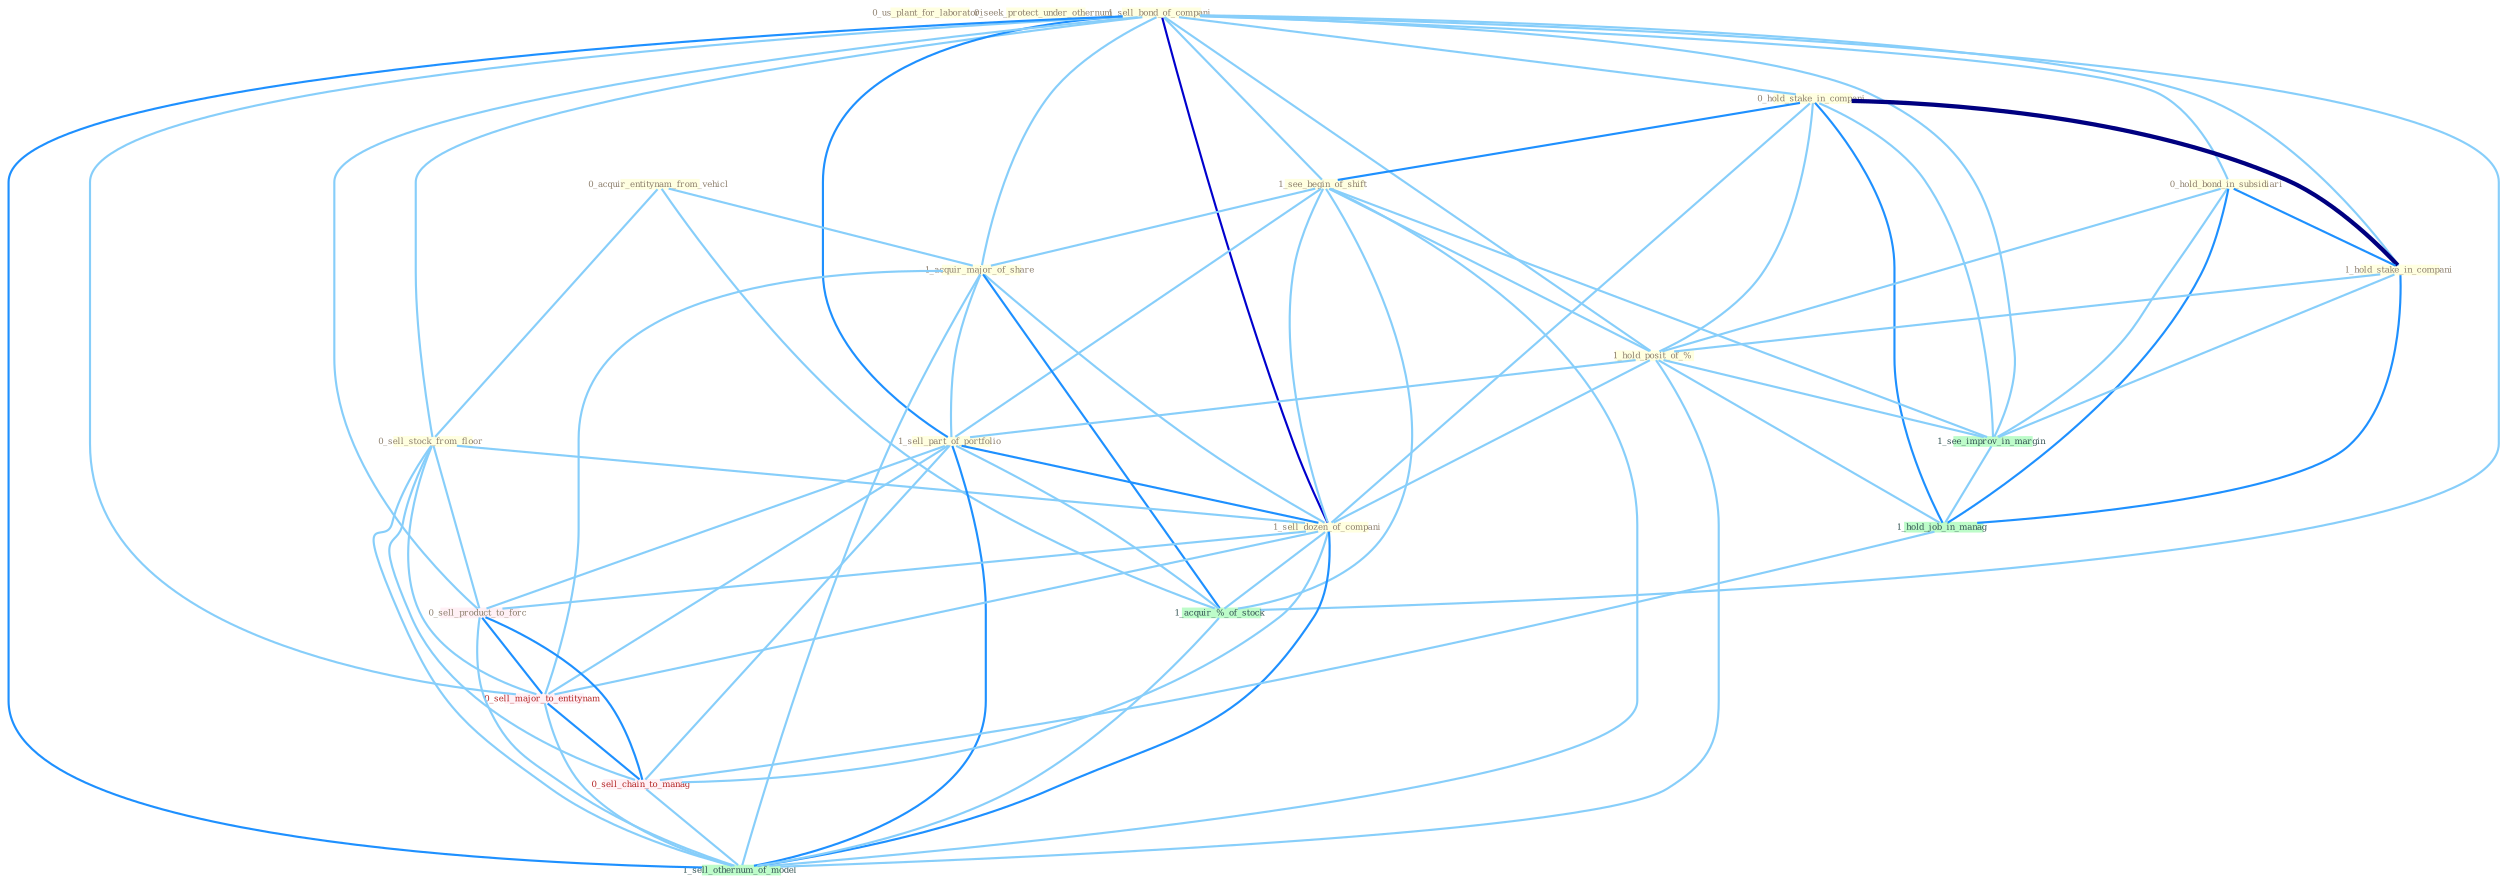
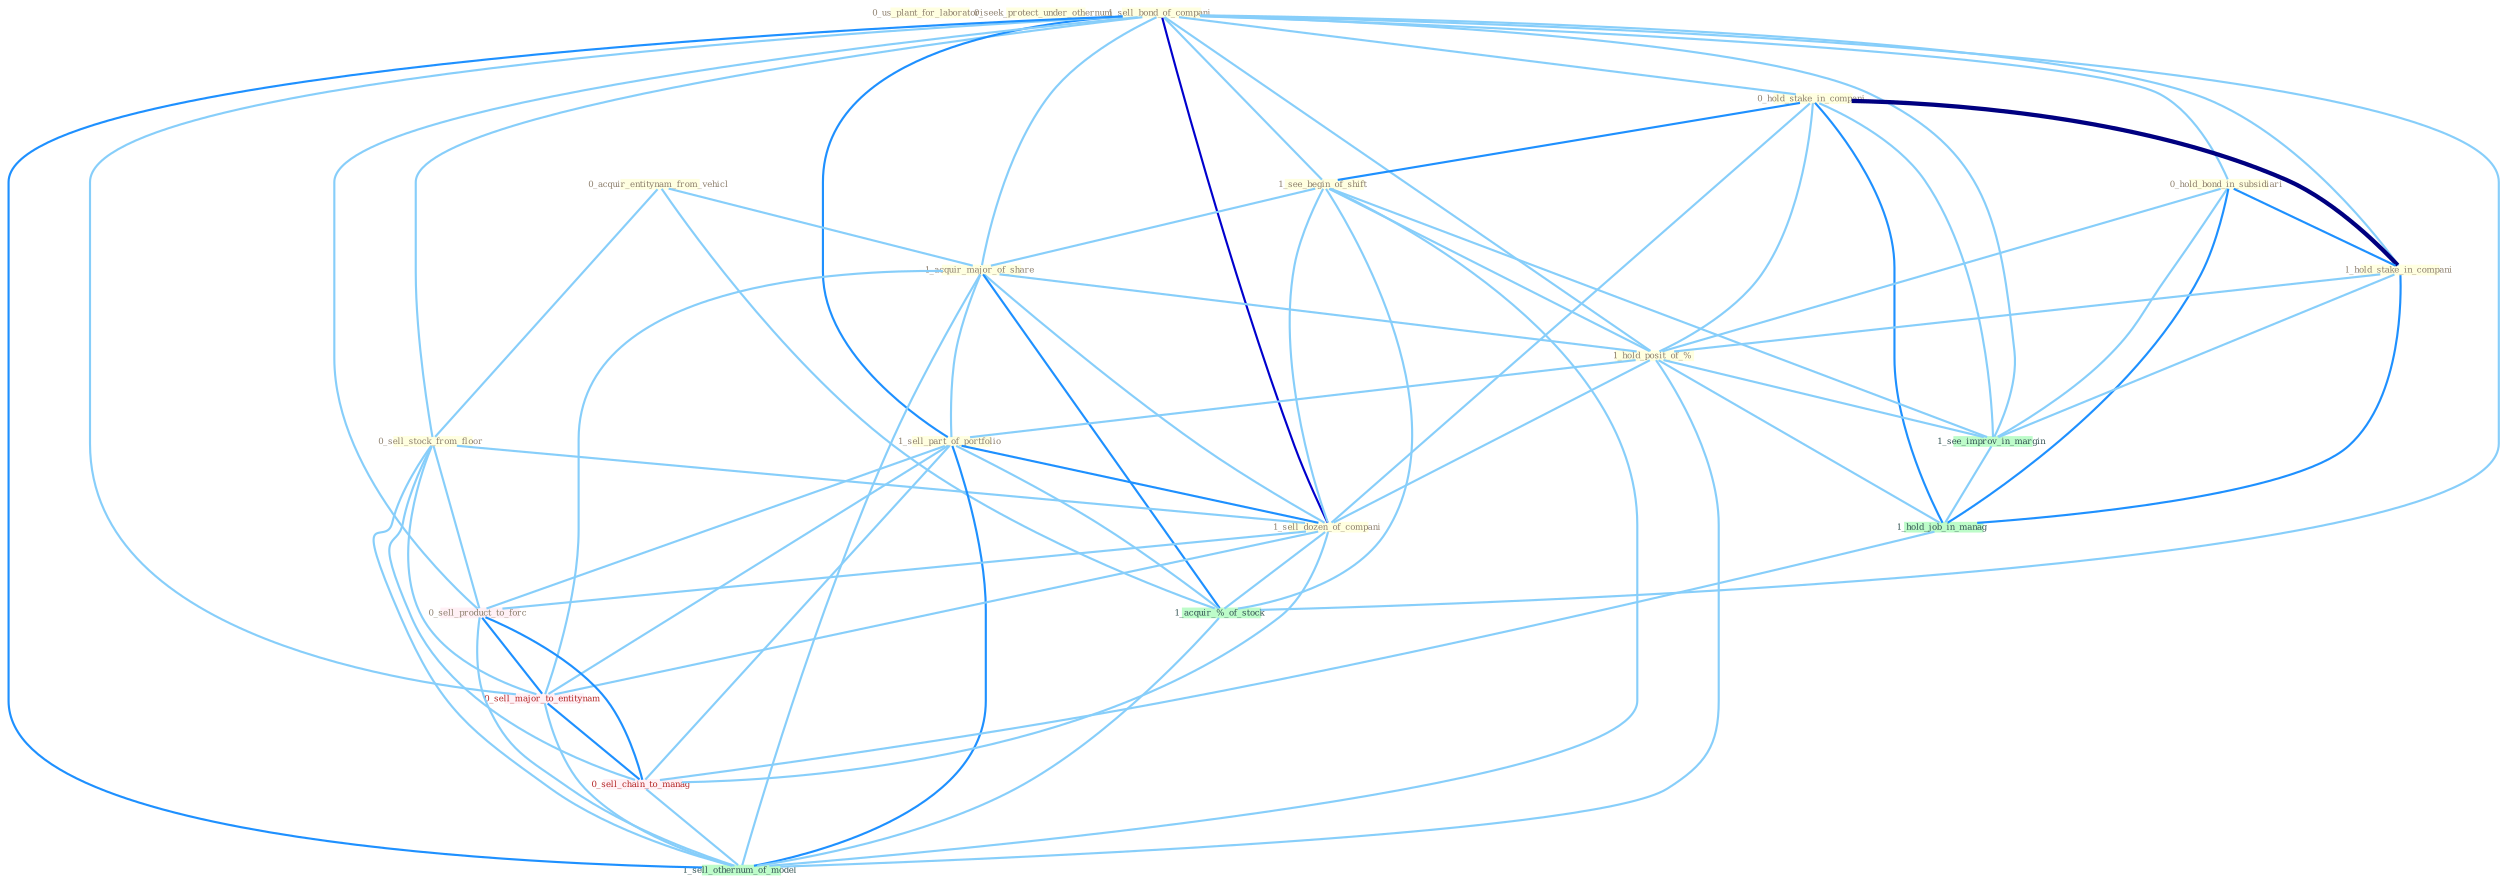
  graph {
    node [color="#ffffe0" fixedsize=true fontcolor="#8b7d6b" fontsize=4 shape=polygon style=filled]
    edge [color="#87cefa" w=1]
    "0_us_plant_for_laboratori " [height=.06 width=.5]
    "0_seek_protect_under_othernum " [height=.06 width=.5]
    "1_sell_bond_of_compani " [height=.06 width=.5]
    "0_acquir_entitynam_from_vehicl " [height=.06 width=.5]
    "0_hold_stake_in_compani " [height=.06 width=.5]
    "0_hold_bond_in_subsidiari " [height=.06 width=.5]
    "1_see_begin_of_shift " [height=.06 width=.5]
    "1_acquir_major_of_share " [height=.06 width=.5]
    "1_hold_stake_in_compani " [height=.06 width=.5]
    "0_sell_stock_from_floor " [height=.06 width=.5]
    "1_hold_posit_of_% " [height=.06 width=.5]
    "1_sell_part_of_portfolio " [height=.06 width=.5]
    "1_sell_dozen_of_compani " [height=.06 width=.5]
    "0_sell_product_to_forc " [color="#fff0f5" height=.06 width=.5]
    "0_sell_major_to_entitynam " [color="#fff0f5" fontcolor="#b22222" height=.06 width=.5]
    "0_sell_chain_to_manag " [color="#fff0f5" fontcolor="#b22222" height=.06 width=.5]
    "1_acquir_%_of_stock " [color="#BDFCC9" fontcolor="#2f4f4f" height=.06 width=.5]
    "1_sell_othernum_of_model " [color="#BDFCC9" fontcolor="#2f4f4f" height=.06 width=.5]
    "1_see_improv_in_margin " [color="#BDFCC9" fontcolor="#2f4f4f" height=.06 width=.5]
    "1_hold_job_in_manag " [color="#BDFCC9" fontcolor="#2f4f4f" height=.06 width=.5]
    subgraph sub_1 {
      "0_us_plant_for_laboratori "
      "0_seek_protect_under_othernum "
      "1_sell_bond_of_compani "
      "0_acquir_entitynam_from_vehicl "
      "0_hold_stake_in_compani "
      "0_hold_bond_in_subsidiari "
      "1_see_begin_of_shift "
      "1_acquir_major_of_share "
      "1_hold_stake_in_compani "
      "0_sell_stock_from_floor "
      "1_hold_posit_of_% "
      "1_sell_part_of_portfolio "
      "1_sell_dozen_of_compani "
    }
    subgraph sub_2 {
      "0_sell_product_to_forc "
      "0_sell_major_to_entitynam "
      "0_sell_chain_to_manag "
    }
    "1_sell_bond_of_compani " -- "0_hold_stake_in_compani "
    "1_sell_bond_of_compani " -- "0_hold_bond_in_subsidiari "
    "1_sell_bond_of_compani " -- "1_see_begin_of_shift "
    "1_sell_bond_of_compani " -- "1_acquir_major_of_share "
    "1_sell_bond_of_compani " -- "1_hold_stake_in_compani "
    "1_sell_bond_of_compani " -- "0_sell_stock_from_floor "
    "1_sell_bond_of_compani " -- "1_hold_posit_of_% "
    "1_sell_bond_of_compani " -- "1_sell_part_of_portfolio " [color="#1e90ff" w=2]
    "1_sell_bond_of_compani " -- "1_sell_dozen_of_compani " [color="#0000cd" w=3]
    "1_sell_bond_of_compani " -- "0_sell_product_to_forc "
    "1_sell_bond_of_compani " -- "0_sell_major_to_entitynam "
    "1_sell_bond_of_compani " -- "1_acquir_%_of_stock "
    "1_sell_bond_of_compani " -- "1_sell_othernum_of_model " [color="#1e90ff" w=2]
    "1_sell_bond_of_compani " -- "1_see_improv_in_margin "
    "0_acquir_entitynam_from_vehicl " -- "1_acquir_major_of_share "
    "0_acquir_entitynam_from_vehicl " -- "0_sell_stock_from_floor "
    "0_acquir_entitynam_from_vehicl " -- "1_acquir_%_of_stock "
    "0_hold_stake_in_compani " -- "1_see_begin_of_shift " [color="#1e90ff" w=2]
    "0_hold_stake_in_compani " -- "1_hold_stake_in_compani " [color="#000080" style=bold w=4]
    "0_hold_stake_in_compani " -- "1_hold_posit_of_% "
    "0_hold_stake_in_compani " -- "1_sell_dozen_of_compani "
    "0_hold_stake_in_compani " -- "1_see_improv_in_margin "
    "0_hold_stake_in_compani " -- "1_hold_job_in_manag " [color="#1e90ff" w=2]
    "0_hold_bond_in_subsidiari " -- "1_hold_stake_in_compani " [color="#1e90ff" w=2]
    "0_hold_bond_in_subsidiari " -- "1_hold_posit_of_% "
    "0_hold_bond_in_subsidiari " -- "1_see_improv_in_margin "
    "0_hold_bond_in_subsidiari " -- "1_hold_job_in_manag " [color="#1e90ff" w=2]
    "1_see_begin_of_shift " -- "1_acquir_major_of_share "
    "1_see_begin_of_shift " -- "1_hold_posit_of_% "
-   "1_see_begin_of_shift " -- "1_sell_part_of_portfolio "
    "1_see_begin_of_shift " -- "1_sell_dozen_of_compani "
    "1_see_begin_of_shift " -- "1_acquir_%_of_stock "
    "1_see_begin_of_shift " -- "1_sell_othernum_of_model "
    "1_see_begin_of_shift " -- "1_see_improv_in_margin "
+   "1_acquir_major_of_share " -- "1_hold_posit_of_% "
    "1_acquir_major_of_share " -- "1_sell_part_of_portfolio "
    "1_acquir_major_of_share " -- "1_sell_dozen_of_compani "
    "1_acquir_major_of_share " -- "0_sell_major_to_entitynam "
    "1_acquir_major_of_share " -- "1_acquir_%_of_stock " [color="#1e90ff" w=2]
    "1_acquir_major_of_share " -- "1_sell_othernum_of_model "
    "1_hold_stake_in_compani " -- "1_hold_posit_of_% "
    "1_hold_stake_in_compani " -- "1_see_improv_in_margin "
    "1_hold_stake_in_compani " -- "1_hold_job_in_manag " [color="#1e90ff" w=2]
    "0_sell_stock_from_floor " -- "1_sell_dozen_of_compani "
    "0_sell_stock_from_floor " -- "0_sell_product_to_forc "
    "0_sell_stock_from_floor " -- "0_sell_major_to_entitynam "
    "0_sell_stock_from_floor " -- "0_sell_chain_to_manag "
    "0_sell_stock_from_floor " -- "1_sell_othernum_of_model "
    "1_hold_posit_of_% " -- "1_sell_part_of_portfolio "
    "1_hold_posit_of_% " -- "1_sell_dozen_of_compani "
    "1_hold_posit_of_% " -- "1_sell_othernum_of_model "
    "1_hold_posit_of_% " -- "1_see_improv_in_margin "
    "1_hold_posit_of_% " -- "1_hold_job_in_manag "
    "1_sell_part_of_portfolio " -- "1_sell_dozen_of_compani " [color="#1e90ff" w=2]
    "1_sell_part_of_portfolio " -- "0_sell_product_to_forc "
    "1_sell_part_of_portfolio " -- "0_sell_major_to_entitynam "
    "1_sell_part_of_portfolio " -- "0_sell_chain_to_manag "
    "1_sell_part_of_portfolio " -- "1_acquir_%_of_stock "
    "1_sell_part_of_portfolio " -- "1_sell_othernum_of_model " [color="#1e90ff" w=2]
    "1_sell_dozen_of_compani " -- "0_sell_product_to_forc "
    "1_sell_dozen_of_compani " -- "0_sell_major_to_entitynam "
    "1_sell_dozen_of_compani " -- "0_sell_chain_to_manag "
    "1_sell_dozen_of_compani " -- "1_acquir_%_of_stock "
-   "1_sell_dozen_of_compani " -- "1_sell_othernum_of_model " [color="#1e90ff" w=2]
    "0_sell_product_to_forc " -- "0_sell_major_to_entitynam " [color="#1e90ff" w=2]
    "0_sell_product_to_forc " -- "0_sell_chain_to_manag " [color="#1e90ff" w=2]
    "0_sell_product_to_forc " -- "1_sell_othernum_of_model "
    "0_sell_major_to_entitynam " -- "0_sell_chain_to_manag " [color="#1e90ff" w=2]
    "0_sell_major_to_entitynam " -- "1_sell_othernum_of_model "
    "0_sell_chain_to_manag " -- "1_sell_othernum_of_model "
    "1_acquir_%_of_stock " -- "1_sell_othernum_of_model "
    "1_see_improv_in_margin " -- "1_hold_job_in_manag "
    "1_hold_job_in_manag " -- "0_sell_chain_to_manag "
  }
